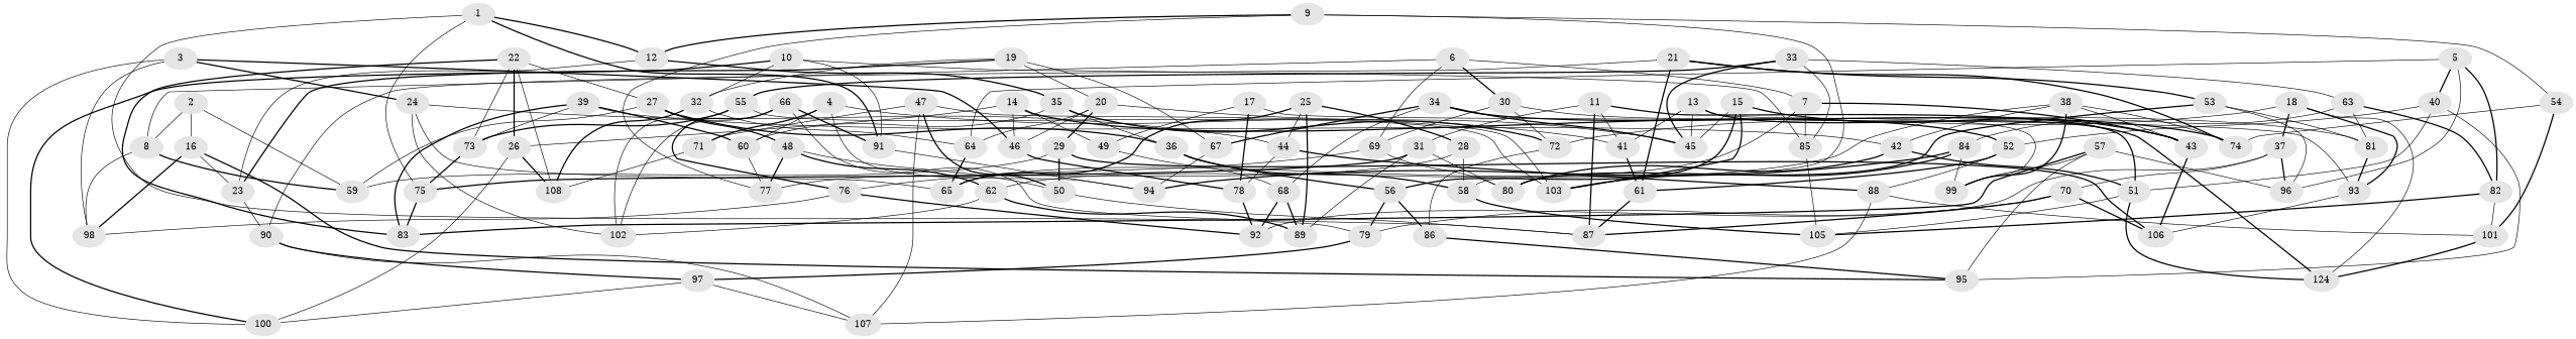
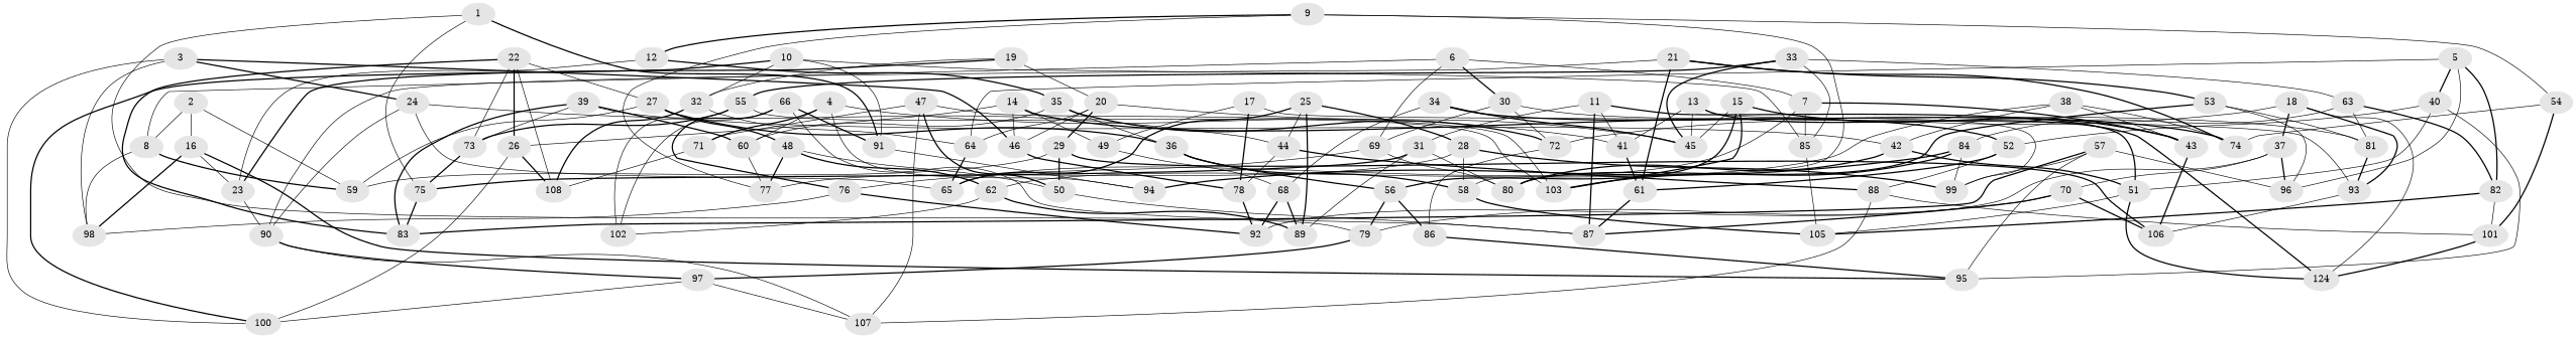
  graph {
    node [color=gray90 style=filled]
    edge [style=solid]
    1
    12
    75
    79
    91
    23
    35
    83
    97
    94
    2
    8
    16
    59
    98
    95
    3
    24
    46
    100
    65
    44
    102
    78
    4
    41
    60
    71
    61
    77
    108
    5
    40
    64
    82
    96
    51
    52
    101
    105
    6
    7
    30
    69
    43
    85
    72
    81
    80
    76
    106
    9
    54
    58
    74
    10
    32
    11
    31
    87
    89
    n62 [label=124]
    90
    36
    13
    99
    45
    14
    26
    49
    68
    88
    15
    56
    103
    86
    17
    93
    92
    18
    37
    70
    19
    20
-   67
    29
    50
    21
    53
    107
    22
    27
    73
    48
    25
    28
    62
    33
    55
    63
    84
    34
    38
    42
    39
    47
    57
    66
-   1 -- 12 [style=bold]
    1 -- 75
    1 -- 79
    1 -- 91 [style=bold]
    12 -- 23
    12 -- 35 [style=bold]
    75 -- 83 [style=bold]
    79 -- 97 [style=bold]
    91 -- 94
    23 -- 90
    35 -- 60
    35 -- 72 [style=bold]
    35 -- 36
    97 -- 100
    97 -- 107
    2 -- 8
    2 -- 16
    2 -- 59
    8 -- 59 [style=bold]
    8 -- 98
    16 -- 23
    16 -- 98 [style=bold]
    16 -- 95 [style=bold]
    3 -- 98
    3 -- 24 [style=bold]
    3 -- 46 [style=bold]
    3 -- 100
    24 -- 65
    24 -- 44
-   24 -- 102
+   24 -- 90
    46 -- 78 [style=bold]
    44 -- 78
    44 -- 88 [style=bold]
    78 -- 92 [style=bold]
    4 -- 94
    4 -- 41
    4 -- 60
    4 -- 71 [style=bold]
    41 -- 61 [style=bold]
    60 -- 77
    71 -- 108
    61 -- 87 [style=bold]
    5 -- 40 [style=bold]
    5 -- 64
    5 -- 82 [style=bold]
    5 -- 96
    40 -- 95
    40 -- 51
    40 -- 52
    64 -- 65 [style=bold]
    82 -- 101
    82 -- 105 [style=bold]
    51 -- 105
    51 -- n62 [style=bold]
    52 -- 61 [style=bold]
    52 -- 88
    101 -- n62 [style=bold]
    6 -- 8
    6 -- 7
    6 -- 30 [style=bold]
    6 -- 69
    7 -- 65
    7 -- 43 [style=bold]
    7 -- 85
    30 -- 69
    30 -- 72
    30 -- 81
    69 -- 80
    69 -- 76
    43 -- 106 [style=bold]
    85 -- 105
    72 -- 86
    81 -- 93 [style=bold]
    76 -- 98
    76 -- 92 [style=bold]
    9 -- 12 [style=bold]
    9 -- 77
    9 -- 54
    9 -- 58
    54 -- 101 [style=bold]
    54 -- 74
    58 -- 105 [style=bold]
    10 -- 91
    10 -- 100 [style=bold]
    10 -- 85
    10 -- 32
    32 -- 108 [style=bold]
    32 -- 64
    11 -- 41
    11 -- 51 [style=bold]
    11 -- 31
    11 -- 87 [style=bold]
    31 -- 75 [style=bold]
    31 -- 80
    31 -- 89
    90 -- 97 [style=bold]
    90 -- 107
    36 -- 58 [style=bold]
    36 -- 56 [style=bold]
    13 -- 41
    13 -- n62 [style=bold]
    13 -- 99
    13 -- 45
    14 -- 46
    14 -- 52 [style=bold]
    14 -- 26
    14 -- 49
    26 -- 100
    26 -- 108 [style=bold]
    49 -- 68
    68 -- 89 [style=bold]
    68 -- 92 [style=bold]
    88 -- 101
    88 -- 107
    15 -- 43 [style=bold]
    15 -- 45
    15 -- 56 [style=bold]
    15 -- 103 [style=bold]
    56 -- 79 [style=bold]
    56 -- 86 [style=bold]
    86 -- 95 [style=bold]
    17 -- 78 [style=bold]
    17 -- 49
    17 -- 93
    93 -- 106
    18 -- 72
    18 -- n62
    18 -- 93 [style=bold]
    18 -- 37 [style=bold]
    37 -- 96 [style=bold]
    37 -- 92
    37 -- 70
    70 -- 79
    70 -- 106 [style=bold]
    70 -- 87 [style=bold]
    19 -- 23 [style=bold]
    19 -- 32
    19 -- 20
-   19 -- 67
    20 -- 46
    20 -- 64
    20 -- 45
    20 -- 29 [style=bold]
-   67 -- 94
    29 -- 59
    29 -- 106 [style=bold]
    29 -- 50 [style=bold]
    50 -- 87
    21 -- 61 [style=bold]
    21 -- 74 [style=bold]
    21 -- 90
    21 -- 53 [style=bold]
    53 -- 96
    53 -- 81
    53 -- 80 [style=bold]
    22 -- 83 [style=bold]
    22 -- 108
    22 -- 26 [style=bold]
    22 -- 27
    22 -- 73
    27 -- 59
    27 -- 36 [style=bold]
    27 -- 48 [style=bold]
    73 -- 75 [style=bold]
    48 -- 77 [style=bold]
    48 -- 50
    48 -- 62 [style=bold]
    25 -- 65 [style=bold]
    25 -- 44
    25 -- 89 [style=bold]
    25 -- 28 [style=bold]
    28 -- 77
    28 -- 58
-   38 -- 99 [style=bold]
+   28 -- 99 [style=bold]
    62 -- 102
    62 -- 89 [style=bold]
    33 -- 85
    33 -- 45 [style=bold]
    33 -- 55 [style=bold]
    33 -- 63
    55 -- 102
    55 -- 103
    55 -- 73 [style=bold]
    63 -- 82 [style=bold]
    63 -- 81
    63 -- 84
    84 -- 94 [style=bold]
    84 -- 99
    84 -- 103 [style=bold]
    34 -- 74 [style=bold]
    34 -- 45 [style=bold]
    34 -- 68
-   34 -- 67 [style=bold]
    38 -- 43
    38 -- 74
    38 -- 62
    38 -- 42
    42 -- 51 [style=bold]
    42 -- 80 [style=bold]
    39 -- 83 [style=bold]
    39 -- 60 [style=bold]
    39 -- 73
    39 -- 42
    47 -- 71
    47 -- 103
    47 -- 50 [style=bold]
    47 -- 107
    57 -- 83 [style=bold]
    57 -- 95
    57 -- 96
    57 -- 99
    66 -- 91 [style=bold]
    66 -- 102
    66 -- 76 [style=bold]
    66 -- 87
  }
